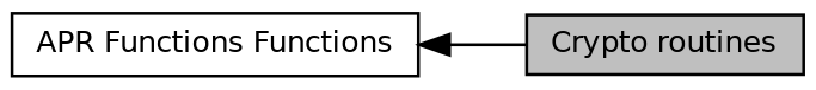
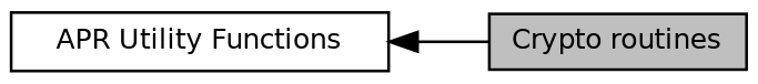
  digraph {
    rankdir=LR
    node [color=black fontname=Helvetica fontsize=10 shape=record style=filled]
    n1 [fillcolor=grey75 fontcolor=black height=0.2 label="Crypto routines" width=0.4]
-   n2 [fillcolor=white height=0.2 label="APR Functions Functions" width=0.4]
+   n2 [fillcolor=white height=0.2 label="APR Utility Functions" width=0.4]
    n2 -> n1 [dir=back fontname=Helvetica fontsize=10 labelfontname=Helvetica labelfontsize=10 shape=plaintext style=solid]
  }
